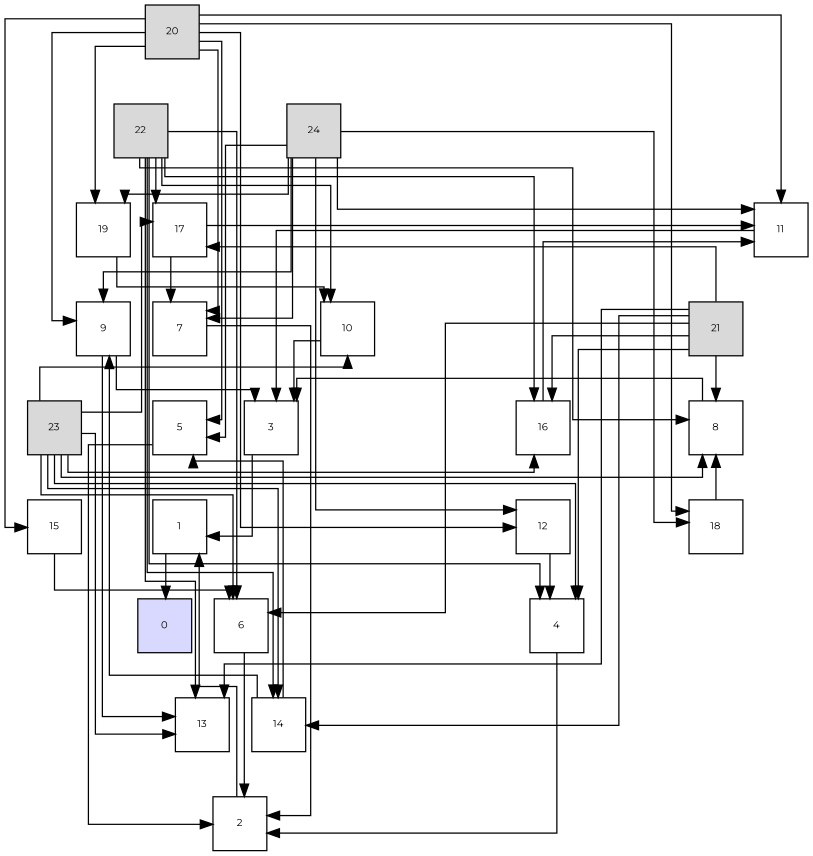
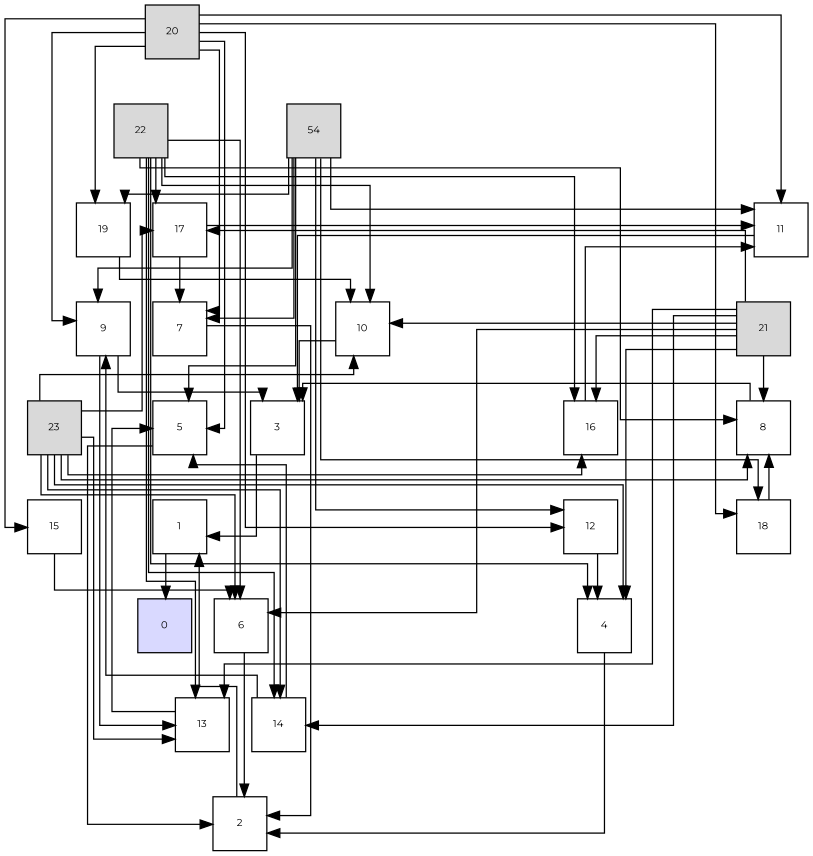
  digraph {
    fontname=Montserrat
    rank=same
    rankdir=TB
    splines=ortho
    node [fillcolor="#ffffff" fixedsize=true fontname=Montserrat fontsize=8 shape=square style=filled]
    edge [constraint=false fontname=Montserrat style=vis]
    n1 [fillcolor="#d9d9d9" label=20 width=0.6]
    n2 [fillcolor="#d9d9d9" label=22 width=0.6]
    n3 [label=19 width=0.6]
    n4 [label=9 width=0.6]
-   n5 [fillcolor="#d9d9d9" label=24 width=0.6]
+   n5 [fillcolor="#d9d9d9" label=54 width=0.6]
    n6 [label=7 width=0.6]
    n7 [label=5 width=0.6]
    n8 [label=15 width=0.6]
    n9 [label=11 width=0.6]
    n10 [label=12 width=0.6]
    n11 [label=18 width=0.6]
    n12 [label=17 width=0.6]
    n13 [label=10 width=0.6]
    n14 [label=16 width=0.6]
    n15 [label=6 width=0.6]
    n16 [label=13 width=0.6]
    n17 [label=8 width=0.6]
    n18 [label=4 width=0.6]
    n19 [label=14 width=0.6]
    n20 [fillcolor="#d9d9d9" label=23 width=0.6]
    n21 [label=3 width=0.6]
    n22 [label=2 width=0.6]
    n23 [label=1 width=0.6]
    n24 [fillcolor="#d9d9ff" label=0 width=0.6]
    n25 [fillcolor="#d9d9d9" label=21 width=0.6]
    n1 -> n2 [constraint=true style=invis]
    n1 -> n3
    n1 -> n4
    n1 -> n5 [constraint=true style=invis]
    n1 -> n6
    n1 -> n7
    n1 -> n8
    n1 -> n9
    n1 -> n10
    n1 -> n11
    n2 -> n3 [constraint=true style=invis]
    n2 -> n12
    n2 -> n12 [constraint=true style=invis]
    n2 -> n13
    n2 -> n14
    n2 -> n15
    n2 -> n16
    n2 -> n17
    n2 -> n18
    n2 -> n19
    n3 -> n4 [constraint=true style=invis]
    n3 -> n6 [constraint=true style=invis]
    n3 -> n13
    n4 -> n7 [constraint=true style=invis]
    n4 -> n16
    n4 -> n20 [constraint=true style=invis]
    n4 -> n21
    n5 -> n3
    n5 -> n4
    n5 -> n6
    n5 -> n7
    n5 -> n9
    n5 -> n9 [constraint=true style=invis]
    n5 -> n10
    n5 -> n11
    n5 -> n12 [constraint=true style=invis]
    n6 -> n7 [constraint=true style=invis]
    n6 -> n21 [constraint=true style=invis]
    n6 -> n22
    n7 -> n8 [constraint=true style=invis]
    n7 -> n22
    n7 -> n23 [constraint=true style=invis]
    n8 -> n15
    n8 -> n24 [constraint=true style=invis]
    n9 -> n13 [constraint=true style=invis]
    n9 -> n21
    n9 -> n25 [constraint=true style=invis]
    n10 -> n15 [constraint=true style=invis]
    n10 -> n18
    n10 -> n18 [constraint=true style=invis]
    n11 -> n17
    n11 -> n18 [constraint=true style=invis]
    n12 -> n6
    n12 -> n6 [constraint=true style=invis]
    n12 -> n9
    n12 -> n13 [constraint=true style=invis]
    n13 -> n14 [constraint=true style=invis]
    n13 -> n21
    n13 -> n21 [constraint=true style=invis]
    n14 -> n9
    n14 -> n10 [constraint=true style=invis]
    n14 -> n11 [constraint=true style=invis]
    n15 -> n16 [constraint=true style=invis]
    n15 -> n19 [constraint=true style=invis]
    n15 -> n22
+   n16 -> n7
    n16 -> n22 [constraint=true style=invis]
    n17 -> n11 [constraint=true style=invis]
    n17 -> n21
    n18 -> n19 [constraint=true style=invis]
    n18 -> n22
    n19 -> n4
    n19 -> n7
    n19 -> n22 [constraint=true style=invis]
    n20 -> n8 [constraint=true style=invis]
    n20 -> n12
    n20 -> n13
    n20 -> n14
    n20 -> n15
    n20 -> n16
    n20 -> n17
    n20 -> n18
    n20 -> n19
    n21 -> n10 [constraint=true style=invis]
    n21 -> n23
    n21 -> n23 [constraint=true style=invis]
    n22 -> n23
    n23 -> n15 [constraint=true style=invis]
    n23 -> n24
    n23 -> n24 [constraint=true style=invis]
    n24 -> n16 [constraint=true style=invis]
    n25 -> n12
+   n25 -> n13
    n25 -> n14
    n25 -> n14 [constraint=true style=invis]
    n25 -> n15
    n25 -> n16
    n25 -> n17
    n25 -> n17 [constraint=true style=invis]
    n25 -> n18
    n25 -> n19
  }
